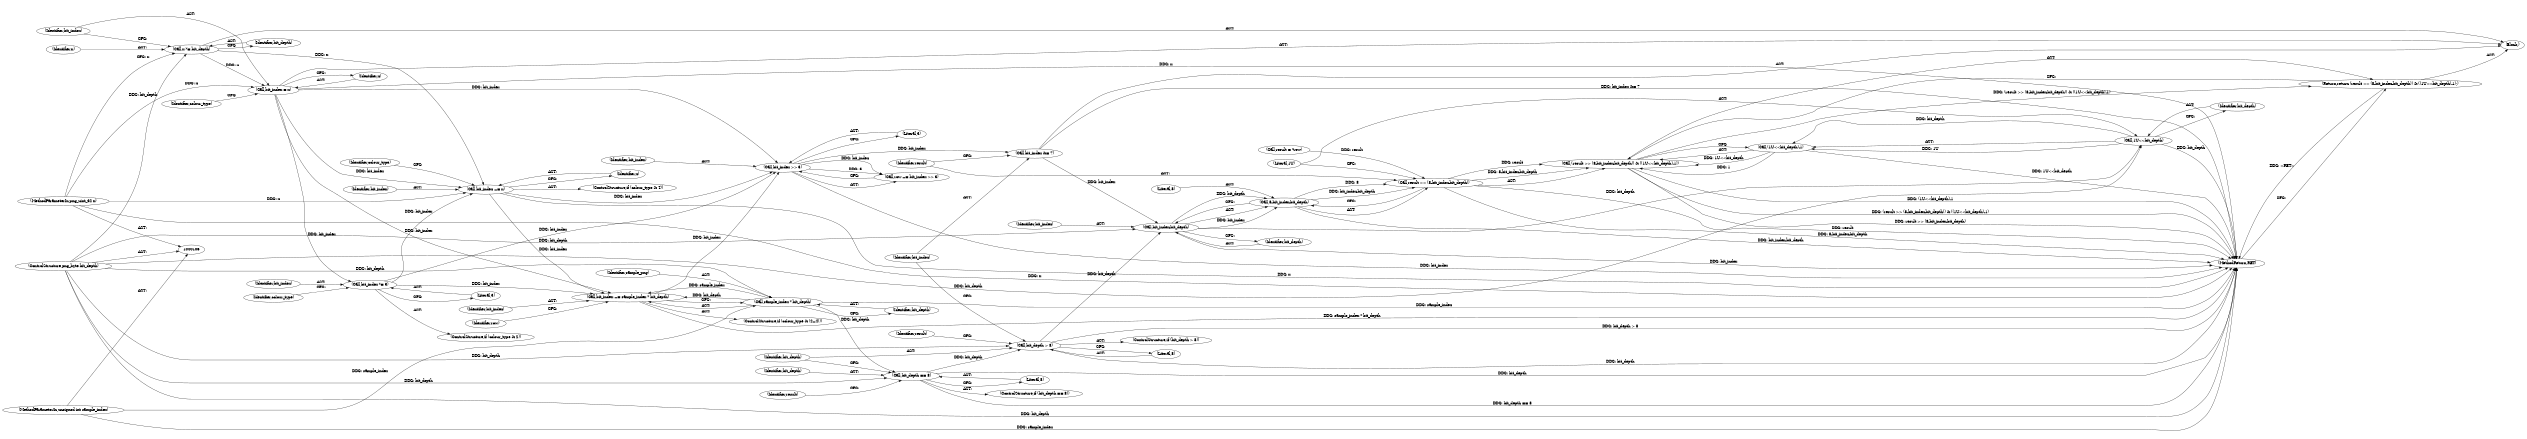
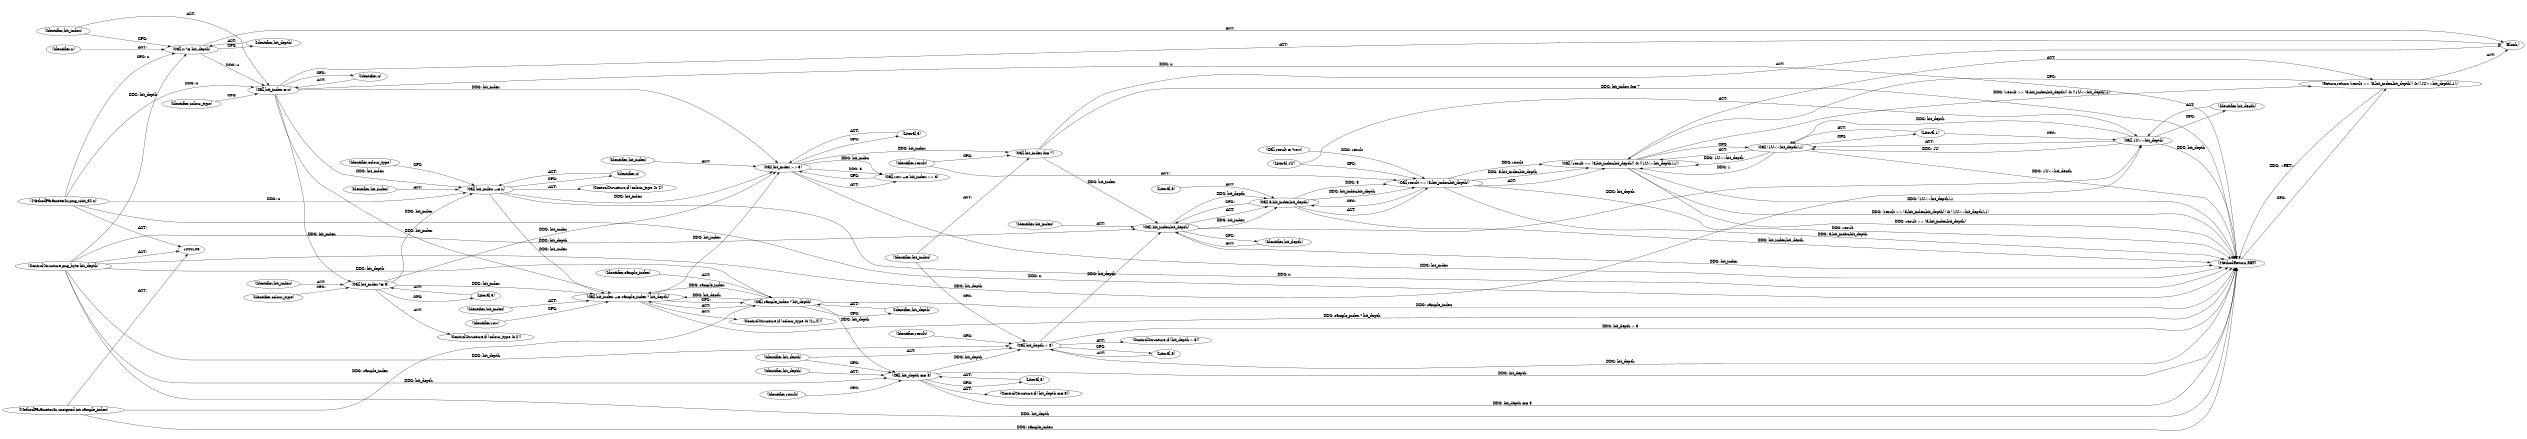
  digraph {
    rankdir=LR
    n1 [label="(Call,bit_index-bit_depth)"]
    n2 [label="(Call,8-bit_index-bit_depth)"]
    n3 [label="(Call,1U<<bit_depth)"]
    n4 [label="(MethodReturn,RET)"]
    n5 [label="(Identifier,bit_depth)"]
    n6 [label="(Call,result >> (8-bit_index-bit_depth))"]
    n7 [label="(Call,(1U<<bit_depth)-1)"]
    n8 [label="(Identifier,bit_depth)"]
    n9 [label="(Return,return (result >> (8-bit_index-bit_depth)) & ((1U<<bit_depth)-1);)"]
    n10 [label="(Call,bit_index &= 7)"]
    n11 [label="(Block,)"]
    n12 [label="(Call,bit_index >> 3)"]
    n13 [label="(Literal,3)"]
    n14 [label="(Call,row += bit_index >> 3)"]
    n15 [label="(Call,bit_index += x)"]
    n16 [label="(Call,bit_index += sample_index * bit_depth)"]
    n17 [label="(ControlStructure,if (colour_type & 4))"]
    n18 [label="(Identifier,x)"]
    n19 [label="(Call,sample_index * bit_depth)"]
    n20 [label="(ControlStructure,if (colour_type & (2+4)))"]
    n21 [label="(MethodParameterIn,png_uint_32 x)"]
    n22 [label="(Call,x *= bit_depth)"]
    n23 [label="(Call,bit_index = x)"]
    1000106
    n25 [label="(Identifier,bit_depth)"]
    n26 [label="(Call,bit_index *= 3)"]
    n27 [label="(Identifier,x)"]
    n28 [label="(ControlStructure,png_byte bit_depth)"]
    n29 [label="(Call,bit_depth > 8)"]
    n30 [label="(Call,bit_depth == 8)"]
    n31 [label="(Identifier,bit_depth)"]
    n32 [label="(ControlStructure,if (bit_depth > 8))"]
    n33 [label="(Literal,8)"]
    n34 [label="(Literal,8)"]
    n35 [label="(ControlStructure,if (bit_depth == 8))"]
    n36 [label="(Literal,3)"]
    n37 [label="(ControlStructure,if (colour_type & 2))"]
    n38 [label="(MethodParameterIn,unsigned int sample_index)"]
    n39 [label="(Call,(result >> (8-bit_index-bit_depth)) & ((1U<<bit_depth)-1))"]
+   n40 [label="(Literal,1)"]
    n41 [label="(Identifier,row)"]
    n42 [label="(Identifier,colour_type)"]
    n43 [label="(Identifier,bit_index)"]
    n44 [label="(Identifier,bit_index)"]
    n45 [label="(Identifier,bit_depth)"]
    n46 [label="(Identifier,result)"]
    n47 [label="(Literal,1U)"]
    n48 [label="(Identifier,bit_index)"]
-   n49 [label="(Identifier,sample_png)"]
+   n49 [label="(Identifier,sample_index)"]
    n50 [label="(Identifier,x)"]
    n51 [label="(Identifier,result)"]
    n52 [label="(Literal,8)"]
    n53 [label="(Identifier,colour_type)"]
    n54 [label="(Identifier,result)"]
    n55 [label="(Identifier,bit_index)"]
    n56 [label="(Identifier,bit_index)"]
    n57 [label="(Identifier,bit_index)"]
    n58 [label="(Identifier,bit_index)"]
    n59 [label="(Identifier,bit_depth)"]
    n60 [label="(Call,result = *row)"]
    n61 [label="(Identifier,colour_type)"]
    n1 -> n2 [label="AST: "]
    n1 -> n2 [label="DDG: bit_index"]
    n1 -> n2 [label="DDG: bit_depth"]
    n1 -> n3 [label="DDG: bit_depth"]
    n1 -> n4 [label="DDG: bit_index"]
    n1 -> n5 [label="CFG: "]
    n2 -> n1 [label="CFG: "]
    n2 -> n4 [label="DDG: bit_index-bit_depth"]
    n2 -> n6 [label="AST: "]
    n2 -> n6 [label="DDG: 8"]
    n2 -> n6 [label="DDG: bit_index-bit_depth"]
    n3 -> n4 [label="DDG: bit_depth"]
    n3 -> n7 [label="AST: "]
    n3 -> n7 [label="DDG: 1U"]
    n3 -> n7 [label="DDG: bit_depth"]
    n3 -> n8 [label="CFG: "]
    n4 -> n9 [label="CFG: "]
    n5 -> n1 [label="AST: "]
    n6 -> n2 [label="CFG: "]
    n6 -> n4 [label="DDG: result"]
    n6 -> n4 [label="DDG: 8-bit_index-bit_depth"]
    n6 -> n39 [label="AST: "]
    n6 -> n39 [label="DDG: result"]
    n6 -> n39 [label="DDG: 8-bit_index-bit_depth"]
    n7 -> n4 [label="DDG: 1U<<bit_depth"]
    n7 -> n39 [label="AST: "]
    n7 -> n39 [label="DDG: 1U<<bit_depth"]
    n7 -> n39 [label="DDG: 1"]
+   n7 -> n40 [label="CFG: "]
    n8 -> n3 [label="AST: "]
    n9 -> n4 [label="DDG: <RET>"]
    n9 -> n11 [label="AST: "]
    n9 -> n39 [label="CFG: "]
    n10 -> n1 [label="DDG: bit_index"]
    n10 -> n4 [label="DDG: bit_index &= 7"]
    n10 -> n11 [label="AST: "]
    n12 -> n4 [label="DDG: bit_index"]
    n12 -> n10 [label="DDG: bit_index"]
    n12 -> n13 [label="CFG: "]
    n12 -> n14 [label="AST: "]
    n12 -> n14 [label="DDG: bit_index"]
    n12 -> n14 [label="DDG: 3"]
    n13 -> n12 [label="AST: "]
    n14 -> n12 [label="CFG: "]
    n15 -> n4 [label="DDG: x"]
    n15 -> n12 [label="DDG: bit_index"]
    n15 -> n16 [label="DDG: bit_index"]
    n15 -> n17 [label="AST: "]
    n15 -> n18 [label="CFG: "]
    n16 -> n4 [label="DDG: sample_index * bit_depth"]
    n16 -> n12 [label="DDG: bit_index"]
    n16 -> n19 [label="CFG: "]
    n16 -> n20 [label="AST: "]
    n18 -> n15 [label="AST: "]
    n19 -> n4 [label="DDG: sample_index"]
    n19 -> n16 [label="AST: "]
    n19 -> n16 [label="DDG: sample_index"]
    n19 -> n16 [label="DDG: bit_depth"]
    n19 -> n30 [label="DDG: bit_depth"]
    n19 -> n31 [label="CFG: "]
    n21 -> n4 [label="DDG: x"]
    n21 -> n15 [label="DDG: x"]
    n21 -> n22 [label="CFG: x"]
    n21 -> n23 [label="DDG: x"]
    n21 -> 1000106 [label="AST: "]
    n22 -> n11 [label="AST: "]
-   n22 -> n15 [label="DDG: x"]
    n22 -> n23 [label="DDG: x"]
    n22 -> n25 [label="CFG: "]
    n23 -> n4 [label="DDG: x"]
    n23 -> n11 [label="AST: "]
    n23 -> n12 [label="DDG: bit_index"]
    n23 -> n15 [label="DDG: bit_index"]
    n23 -> n16 [label="DDG: bit_index"]
    n23 -> n26 [label="DDG: bit_index"]
    n23 -> n27 [label="CFG: "]
    n25 -> n22 [label="AST: "]
    n26 -> n12 [label="DDG: bit_index"]
    n26 -> n15 [label="DDG: bit_index"]
    n26 -> n16 [label="DDG: bit_index"]
    n26 -> n36 [label="CFG: "]
    n26 -> n37 [label="AST: "]
    n27 -> n23 [label="AST: "]
    n28 -> n1 [label="DDG: bit_depth"]
    n28 -> n3 [label="DDG: bit_depth"]
    n28 -> n4 [label="DDG: bit_depth"]
    n28 -> n19 [label="DDG: bit_depth"]
    n28 -> n22 [label="DDG: bit_depth"]
    n28 -> 1000106 [label="AST: "]
    n28 -> n29 [label="DDG: bit_depth"]
    n28 -> n30 [label="DDG: bit_depth"]
    n29 -> n1 [label="DDG: bit_depth"]
    n29 -> n4 [label="DDG: bit_depth"]
    n29 -> n4 [label="DDG: bit_depth > 8"]
    n29 -> n32 [label="AST: "]
    n29 -> n33 [label="CFG: "]
    n30 -> n4 [label="DDG: bit_depth"]
    n30 -> n4 [label="DDG: bit_depth == 8"]
    n30 -> n29 [label="DDG: bit_depth"]
    n30 -> n34 [label="CFG: "]
    n30 -> n35 [label="AST: "]
    n31 -> n19 [label="AST: "]
    n33 -> n29 [label="AST: "]
    n34 -> n30 [label="AST: "]
    n36 -> n26 [label="AST: "]
    n38 -> n4 [label="DDG: sample_index"]
    n38 -> n19 [label="DDG: sample_index"]
    n38 -> 1000106 [label="AST: "]
    n39 -> n4 [label="DDG: (result >> (8-bit_index-bit_depth)) & ((1U<<bit_depth)-1)"]
    n39 -> n4 [label="DDG: result >> (8-bit_index-bit_depth)"]
    n39 -> n4 [label="DDG: (1U<<bit_depth)-1"]
    n39 -> n7 [label="CFG: "]
    n39 -> n9 [label="AST: "]
    n39 -> n9 [label="DDG: (result >> (8-bit_index-bit_depth)) & ((1U<<bit_depth)-1)"]
+   n40 -> n3 [label="CFG: "]
+   n40 -> n7 [label="AST: "]
    n41 -> n16 [label="CFG: "]
    n42 -> n23 [label="CFG: "]
    n43 -> n10 [label="AST: "]
    n43 -> n29 [label="CFG: "]
    n44 -> n12 [label="AST: "]
    n45 -> n29 [label="AST: "]
    n45 -> n30 [label="CFG: "]
    n46 -> n29 [label="CFG: "]
    n47 -> n3 [label="AST: "]
    n47 -> n6 [label="CFG: "]
    n48 -> n26 [label="AST: "]
    n49 -> n19 [label="AST: "]
    n50 -> n22 [label="AST: "]
    n51 -> n30 [label="CFG: "]
    n52 -> n2 [label="AST: "]
    n53 -> n26 [label="CFG: "]
    n54 -> n6 [label="AST: "]
    n54 -> n10 [label="CFG: "]
    n55 -> n1 [label="AST: "]
    n56 -> n15 [label="AST: "]
    n57 -> n22 [label="CFG: "]
    n57 -> n23 [label="AST: "]
    n58 -> n16 [label="AST: "]
    n59 -> n30 [label="AST: "]
    n60 -> n6 [label="DDG: result"]
    n61 -> n15 [label="CFG: "]
  }
